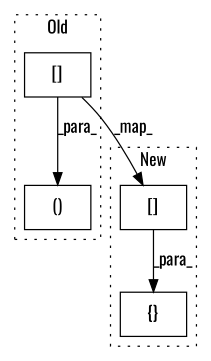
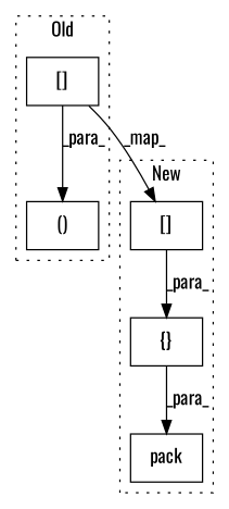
  digraph {
    fontname=Oswald
    node [a=2 l="20,1" shape=box fontname=Oswald]
    edge [fontname=Oswald]
    n1 [a=106 l=46 label="()" s=7824]
    n2 [label="[]" s="7848,7869"]
+   n3 [a=32 l="5,1" label=pack s="7822,7860"]
    n4 [a=4 l="1,1" label="{}" s="7836,7859"]
    n5 [label="[]" s="7837,7858"]
    subgraph cluster_1 {
      label=Old
      style=dotted
      n1
      n2
    }
    subgraph cluster_2 {
      label=New
      style=dotted
+     n3
      n4
      n5
    }
    n2 -> n1 [label=_para_]
    n2 -> n5 [label=_map_]
+   n4 -> n3 [label=_para_]
    n5 -> n4 [label=_para_]
  }
